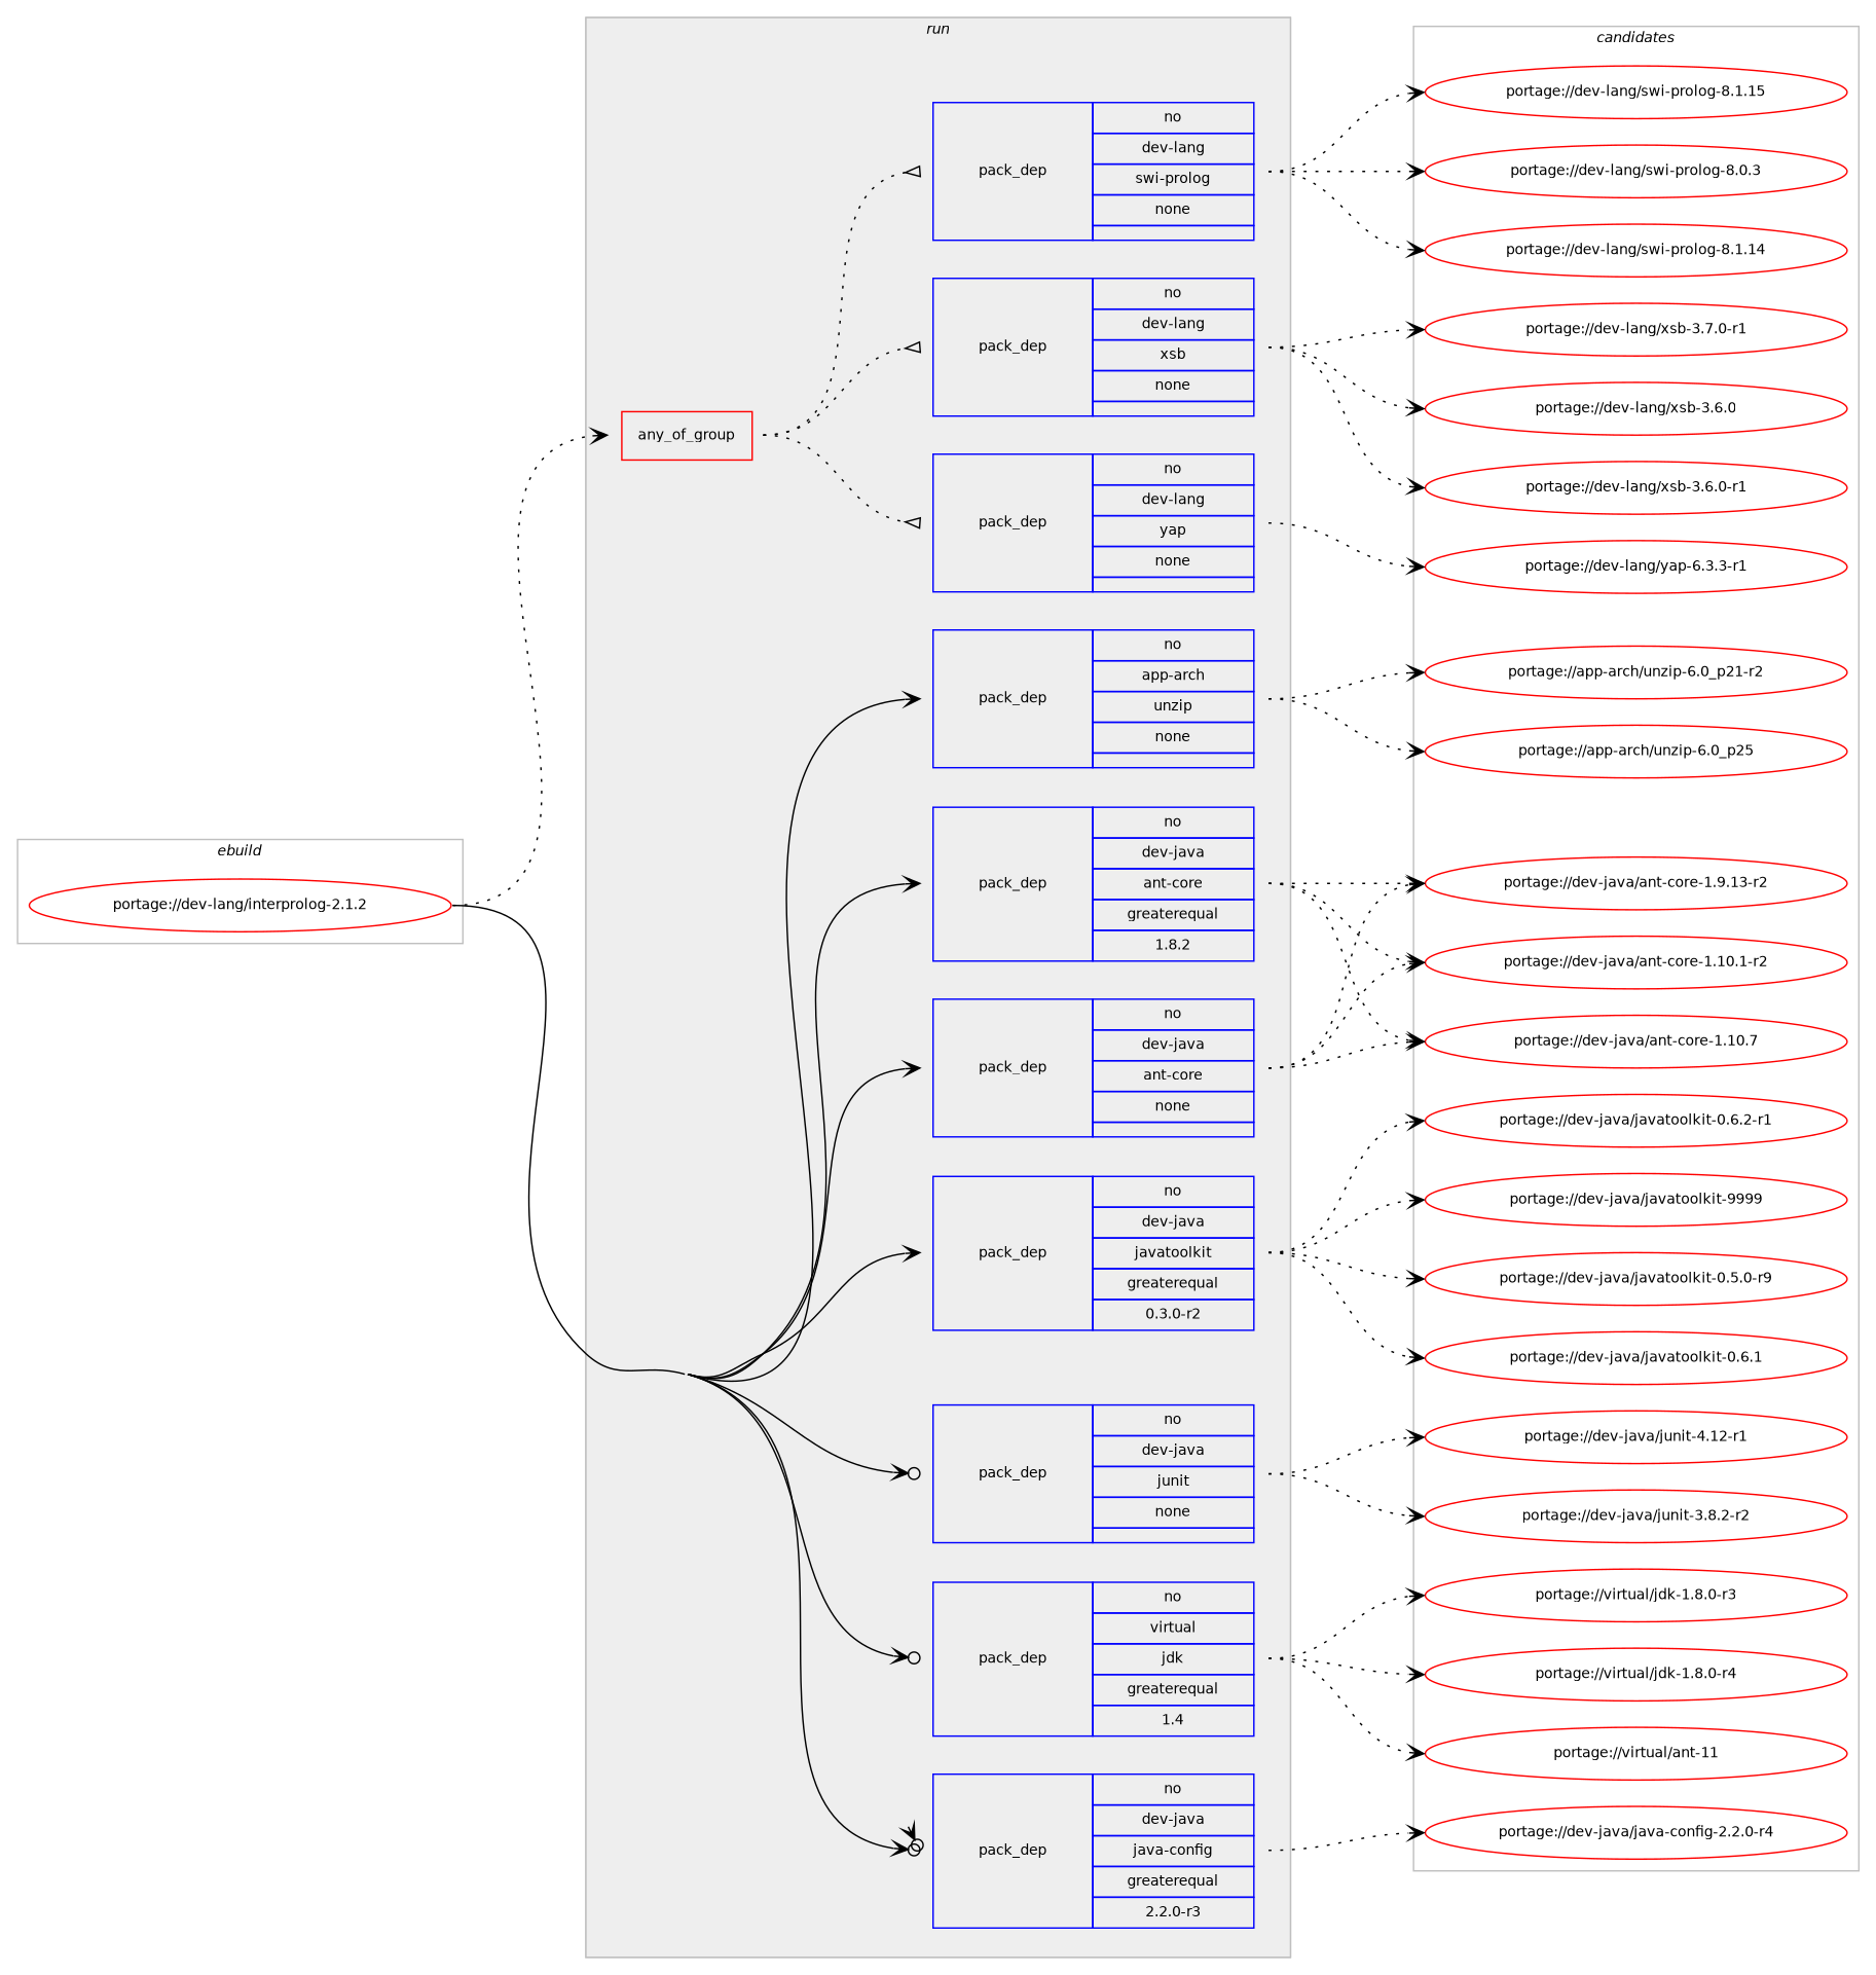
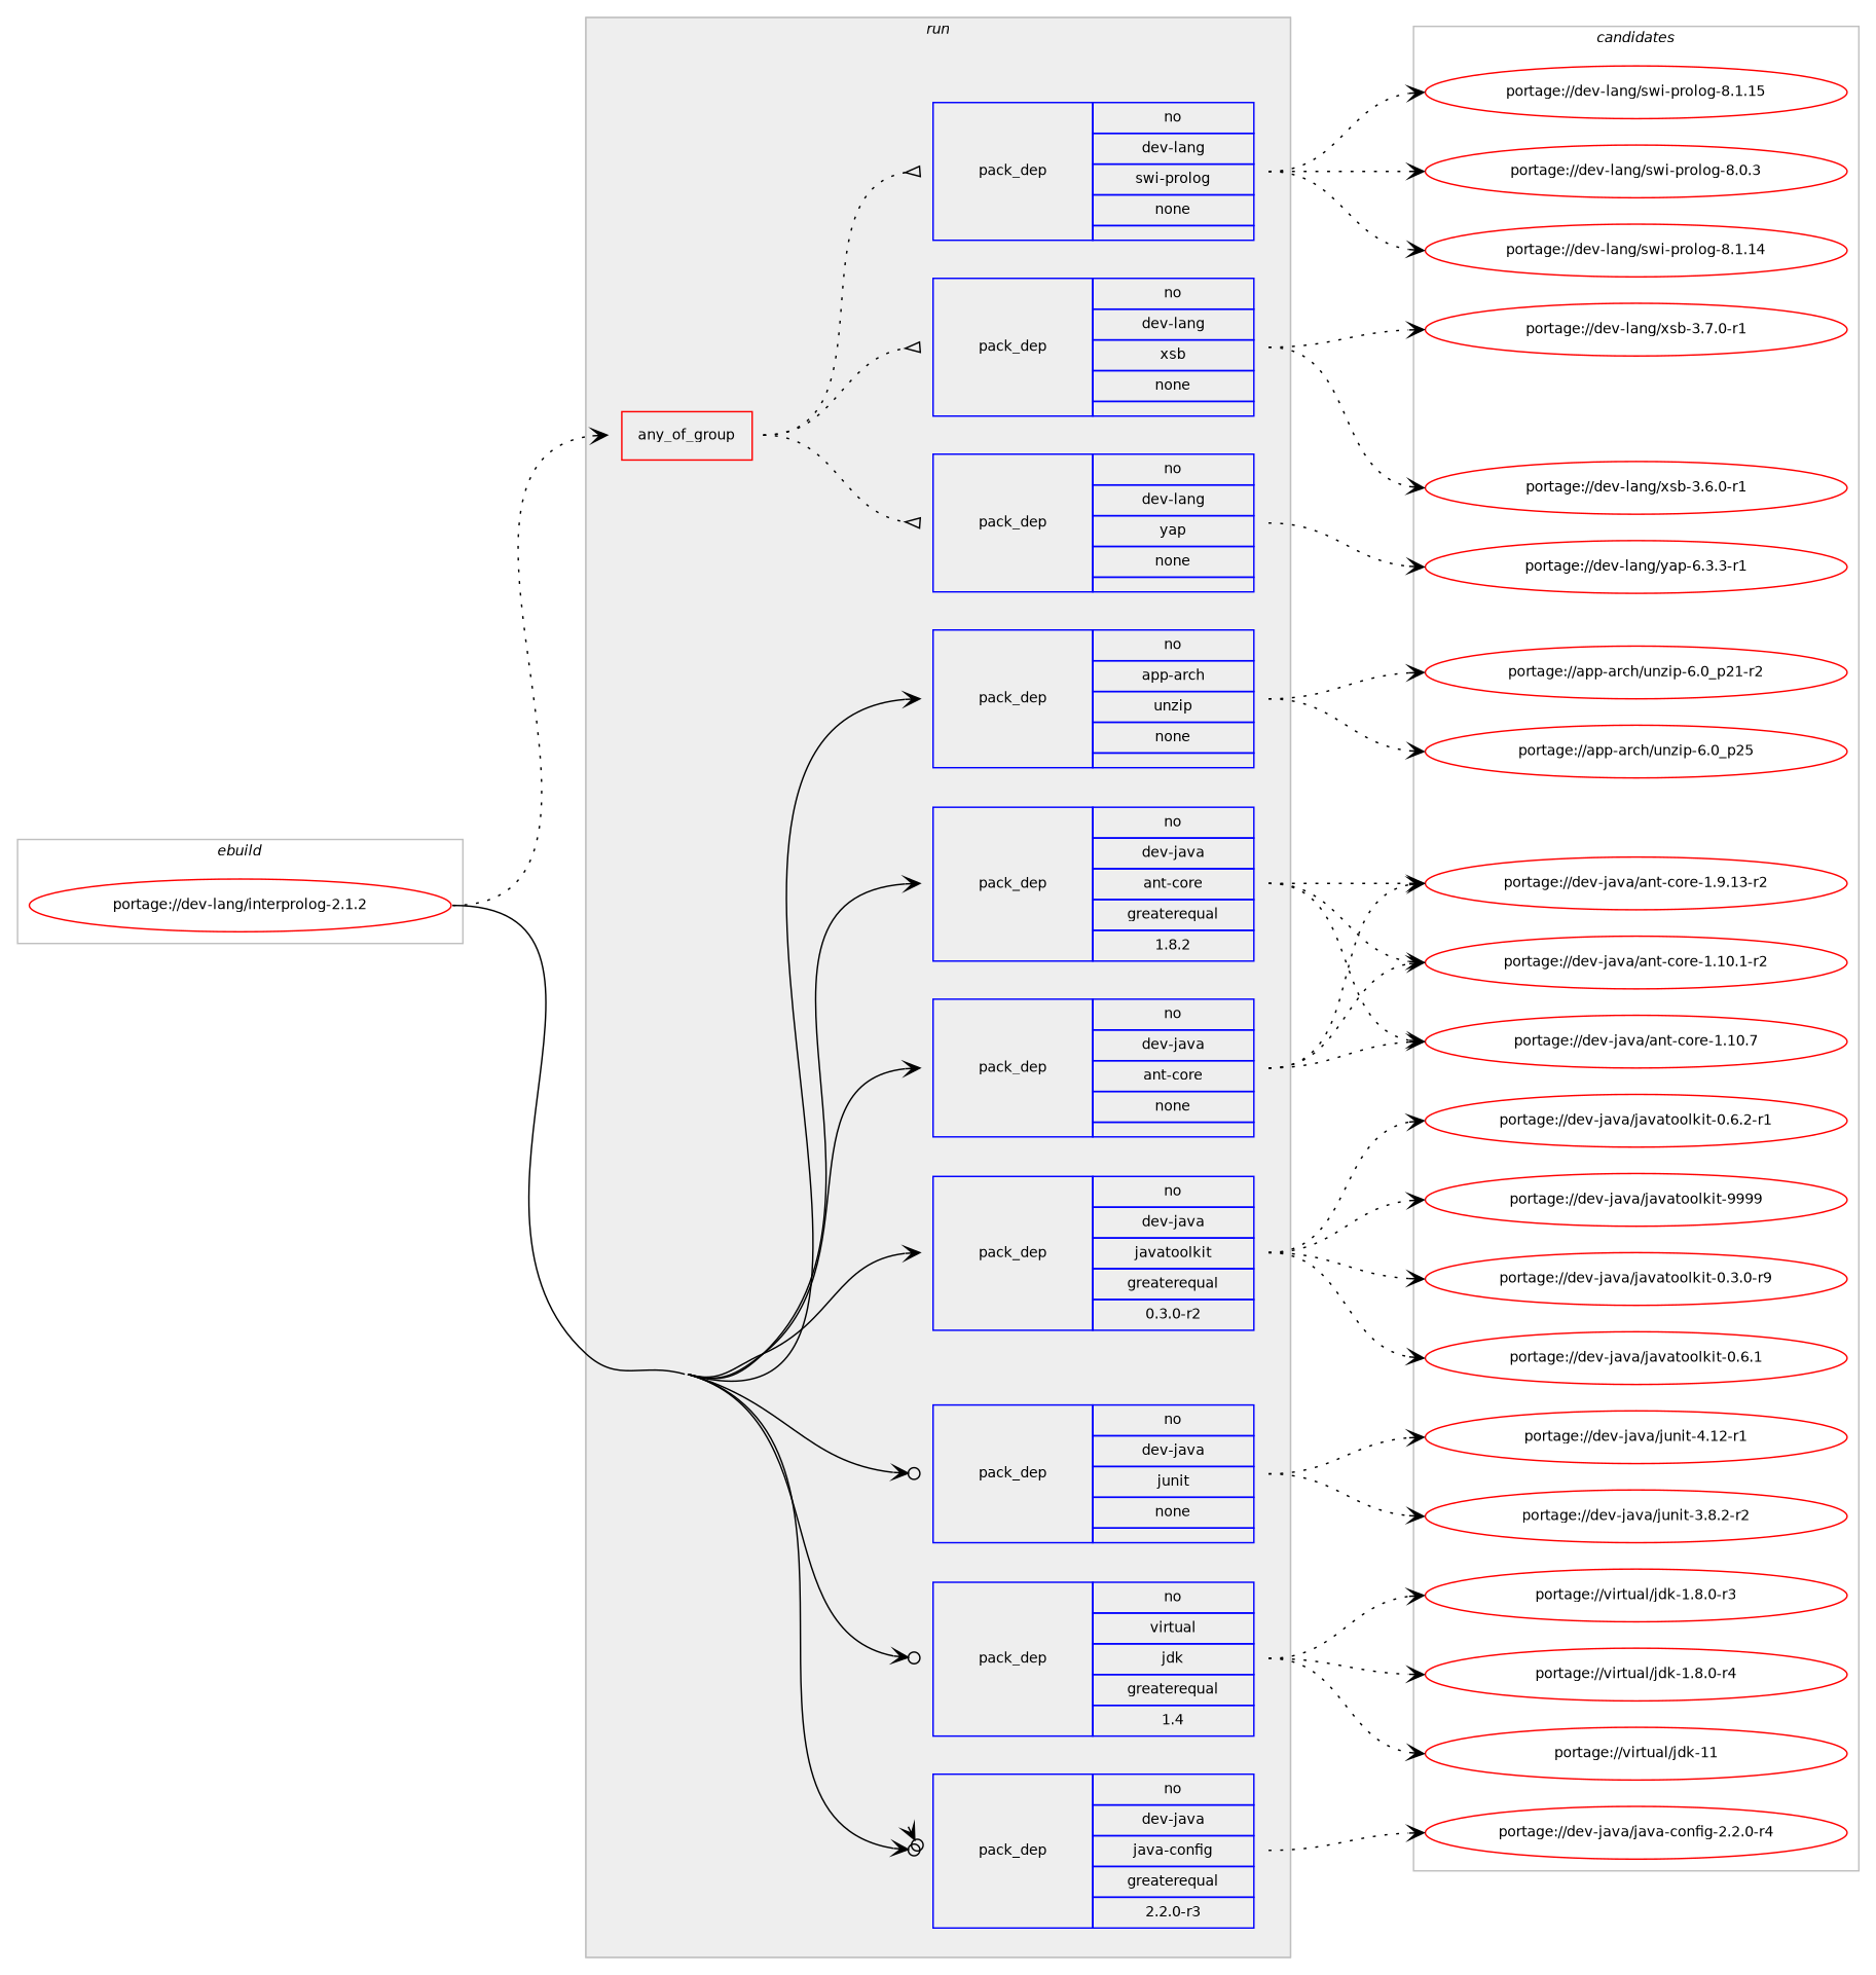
  digraph {
    compound=true
    concentrate=true
    fontname=Helvetica
    fontsize=10
    newrank=true
    rankdir=LR
    ranksep=1.5
    node [color=red fontname=Helvetica fontsize=10]
    edge [arrowhead=vee headport=w style=dotted tailport=e weight=100]
    n1 [label="portage://dev-lang/interprolog-2.1.2" width=4]
    n2 [color=blue label=<<TABLE BORDER="0" CELLBORDER="1" CELLSPACING="0" CELLPADDING="4" WIDTH="220"><TR><TD ROWSPAN="6" CELLPADDING="30">pack_dep</TD></TR><TR><TD WIDTH="110">no</TD></TR><TR><TD>dev-lang</TD></TR><TR><TD>xsb</TD></TR><TR><TD>none</TD></TR><TR><TD></TD></TR></TABLE>> shape=none]
    n3 [color=blue label=<<TABLE BORDER="0" CELLBORDER="1" CELLSPACING="0" CELLPADDING="4" WIDTH="220"><TR><TD ROWSPAN="6" CELLPADDING="30">pack_dep</TD></TR><TR><TD WIDTH="110">no</TD></TR><TR><TD>dev-lang</TD></TR><TR><TD>swi-prolog</TD></TR><TR><TD>none</TD></TR><TR><TD></TD></TR></TABLE>> shape=none]
    n4 [color=blue label=<<TABLE BORDER="0" CELLBORDER="1" CELLSPACING="0" CELLPADDING="4" WIDTH="220"><TR><TD ROWSPAN="6" CELLPADDING="30">pack_dep</TD></TR><TR><TD WIDTH="110">no</TD></TR><TR><TD>dev-lang</TD></TR><TR><TD>yap</TD></TR><TR><TD>none</TD></TR><TR><TD></TD></TR></TABLE>> shape=none]
    n5 [label=<<TABLE BORDER="0" CELLBORDER="1" CELLSPACING="0" CELLPADDING="4"><TR><TD CELLPADDING="10">any_of_group</TD></TR></TABLE>> shape=none]
    n6 [color=blue label=<<TABLE BORDER="0" CELLBORDER="1" CELLSPACING="0" CELLPADDING="4" WIDTH="220"><TR><TD ROWSPAN="6" CELLPADDING="30">pack_dep</TD></TR><TR><TD WIDTH="110">no</TD></TR><TR><TD>app-arch</TD></TR><TR><TD>unzip</TD></TR><TR><TD>none</TD></TR><TR><TD></TD></TR></TABLE>> shape=none]
    n7 [color=blue label=<<TABLE BORDER="0" CELLBORDER="1" CELLSPACING="0" CELLPADDING="4" WIDTH="220"><TR><TD ROWSPAN="6" CELLPADDING="30">pack_dep</TD></TR><TR><TD WIDTH="110">no</TD></TR><TR><TD>dev-java</TD></TR><TR><TD>ant-core</TD></TR><TR><TD>greaterequal</TD></TR><TR><TD>1.8.2</TD></TR></TABLE>> shape=none]
    n8 [color=blue label=<<TABLE BORDER="0" CELLBORDER="1" CELLSPACING="0" CELLPADDING="4" WIDTH="220"><TR><TD ROWSPAN="6" CELLPADDING="30">pack_dep</TD></TR><TR><TD WIDTH="110">no</TD></TR><TR><TD>dev-java</TD></TR><TR><TD>ant-core</TD></TR><TR><TD>none</TD></TR><TR><TD></TD></TR></TABLE>> shape=none]
    n9 [color=blue label=<<TABLE BORDER="0" CELLBORDER="1" CELLSPACING="0" CELLPADDING="4" WIDTH="220"><TR><TD ROWSPAN="6" CELLPADDING="30">pack_dep</TD></TR><TR><TD WIDTH="110">no</TD></TR><TR><TD>dev-java</TD></TR><TR><TD>javatoolkit</TD></TR><TR><TD>greaterequal</TD></TR><TR><TD>0.3.0-r2</TD></TR></TABLE>> shape=none]
    n10 [color=blue label=<<TABLE BORDER="0" CELLBORDER="1" CELLSPACING="0" CELLPADDING="4" WIDTH="220"><TR><TD ROWSPAN="6" CELLPADDING="30">pack_dep</TD></TR><TR><TD WIDTH="110">no</TD></TR><TR><TD>dev-java</TD></TR><TR><TD>java-config</TD></TR><TR><TD>greaterequal</TD></TR><TR><TD>2.2.0-r3</TD></TR></TABLE>> shape=none]
    n11 [color=blue label=<<TABLE BORDER="0" CELLBORDER="1" CELLSPACING="0" CELLPADDING="4" WIDTH="220"><TR><TD ROWSPAN="6" CELLPADDING="30">pack_dep</TD></TR><TR><TD WIDTH="110">no</TD></TR><TR><TD>dev-java</TD></TR><TR><TD>junit</TD></TR><TR><TD>none</TD></TR><TR><TD></TD></TR></TABLE>> shape=none]
    n12 [color=blue label=<<TABLE BORDER="0" CELLBORDER="1" CELLSPACING="0" CELLPADDING="4" WIDTH="220"><TR><TD ROWSPAN="6" CELLPADDING="30">pack_dep</TD></TR><TR><TD WIDTH="110">no</TD></TR><TR><TD>virtual</TD></TR><TR><TD>jdk</TD></TR><TR><TD>greaterequal</TD></TR><TR><TD>1.4</TD></TR></TABLE>> shape=none]
-   n13 [label="portage://dev-lang/xsb-3.6.0" width=4]
    n14 [label="portage://dev-lang/xsb-3.6.0-r1" width=4]
    n15 [label="portage://dev-lang/xsb-3.7.0-r1" width=4]
    n16 [label="portage://dev-lang/swi-prolog-8.0.3" width=4]
    n17 [label="portage://dev-lang/swi-prolog-8.1.14" width=4]
    n18 [label="portage://dev-lang/swi-prolog-8.1.15" width=4]
    n19 [label="portage://dev-lang/yap-6.3.3-r1" width=4]
    n20 [label="portage://app-arch/unzip-6.0_p21-r2" width=4]
    n21 [label="portage://app-arch/unzip-6.0_p25" width=4]
    n22 [label="portage://dev-java/ant-core-1.10.1-r2" width=4]
    n23 [label="portage://dev-java/ant-core-1.10.7" width=4]
    n24 [label="portage://dev-java/ant-core-1.9.13-r2" width=4]
-   n25 [label="portage://dev-java/javatoolkit-0.5.0-r9" width=4]
+   n25 [label="portage://dev-java/javatoolkit-0.3.0-r9" width=4]
    n26 [label="portage://dev-java/javatoolkit-0.6.1" width=4]
    n27 [label="portage://dev-java/javatoolkit-0.6.2-r1" width=4]
    n28 [label="portage://dev-java/javatoolkit-9999" width=4]
    n29 [label="portage://dev-java/java-config-2.2.0-r4" width=4]
    n30 [label="portage://dev-java/junit-3.8.2-r2" width=4]
    n31 [label="portage://dev-java/junit-4.12-r1" width=4]
    n32 [label="portage://virtual/jdk-1.8.0-r3" width=4]
    n33 [label="portage://virtual/jdk-1.8.0-r4" width=4]
-   n34 [label="portage://virtual/ant-11" width=4]
+   n34 [label="portage://virtual/jdk-11" width=4]
    subgraph cluster_1 {
      color=gray
      label=<<i>ebuild</i>>
      rank=same
      n1
    }
    subgraph cluster_2 {
      color=gray
      label=<<i>dependencies</i>>
      subgraph cluster_3 {
        color=gray
        fillcolor="#eeeeee"
        label=<<i>compile</i>>
        style=filled
        subgraph sub_4 {
          color=gray
          fillcolor="#eeeeee"
          label=<<i>compile</i>>
          style=filled
          n5
          subgraph sub_5 {
            color=gray
            fillcolor="#eeeeee"
            label=<<i>compile</i>>
            style=filled
            n2
          }
          subgraph sub_6 {
            color=gray
            fillcolor="#eeeeee"
            label=<<i>compile</i>>
            style=filled
            n3
          }
          subgraph sub_7 {
            color=gray
            fillcolor="#eeeeee"
            label=<<i>compile</i>>
            style=filled
            n4
          }
        }
        subgraph sub_8 {
          color=gray
          fillcolor="#eeeeee"
          label=<<i>compile</i>>
          style=filled
          n6
        }
        subgraph sub_9 {
          color=gray
          fillcolor="#eeeeee"
          label=<<i>compile</i>>
          style=filled
          n7
        }
        subgraph sub_10 {
          color=gray
          fillcolor="#eeeeee"
          label=<<i>compile</i>>
          style=filled
          n8
        }
        subgraph sub_11 {
          color=gray
          fillcolor="#eeeeee"
          label=<<i>compile</i>>
          style=filled
          n9
        }
      }
      subgraph cluster_12 {
        color=gray
        fillcolor="#eeeeee"
        label=<<i>compile and run</i>>
        style=filled
        subgraph sub_13 {
          color=gray
          fillcolor="#eeeeee"
          label=<<i>compile and run</i>>
          style=filled
          n10
        }
        subgraph sub_14 {
          color=gray
          fillcolor="#eeeeee"
          label=<<i>compile and run</i>>
          style=filled
          n11
        }
        subgraph sub_15 {
          color=gray
          fillcolor="#eeeeee"
          label=<<i>compile and run</i>>
          style=filled
          n12
        }
      }
      subgraph cluster_16 {
        color=gray
        fillcolor="#eeeeee"
        label=<<i>run</i>>
        style=filled
      }
    }
    subgraph cluster_17 {
      color=gray
      label=<<i>candidates</i>>
      rank=same
      subgraph sub_18 {
        color=black
        label=<<i>candidates</i>>
        nodesep=1
        rank=same
-       n13
        n14
        n15
      }
      subgraph sub_19 {
        color=black
        label=<<i>candidates</i>>
        nodesep=1
        rank=same
        n16
        n17
        n18
      }
      subgraph sub_20 {
        color=black
        label=<<i>candidates</i>>
        nodesep=1
        rank=same
        n19
      }
      subgraph sub_21 {
        color=black
        label=<<i>candidates</i>>
        nodesep=1
        rank=same
        n20
        n21
      }
      subgraph sub_22 {
        color=black
        label=<<i>candidates</i>>
        nodesep=1
        rank=same
        n22
        n23
        n24
      }
      subgraph sub_23 {
        color=black
        label=<<i>candidates</i>>
        nodesep=1
        rank=same
        n22
        n23
        n24
      }
      subgraph sub_24 {
        color=black
        label=<<i>candidates</i>>
        nodesep=1
        rank=same
        n25
        n26
        n27
        n28
      }
      subgraph sub_25 {
        color=black
        label=<<i>candidates</i>>
        nodesep=1
        rank=same
        n29
      }
      subgraph sub_26 {
        color=black
        label=<<i>candidates</i>>
        nodesep=1
        rank=same
        n30
        n31
      }
      subgraph sub_27 {
        color=black
        label=<<i>candidates</i>>
        nodesep=1
        rank=same
        n32
        n33
        n34
      }
    }
    n1 -> n5 [weight=20]
    n1 -> n6 [style=solid weight=20]
    n1 -> n7 [style=solid weight=20]
    n1 -> n8 [style=solid weight=20]
    n1 -> n9 [style=solid weight=20]
    n1 -> n10 [arrowhead=odotvee style=solid weight=20]
    n1 -> n11 [arrowhead=odotvee style=solid weight=20]
    n1 -> n12 [arrowhead=odotvee style=solid weight=20]
-   n2 -> n13
    n2 -> n14
    n2 -> n15
    n3 -> n16
    n3 -> n17
    n3 -> n18
    n4 -> n19
    n5 -> n2 [arrowhead=oinv weight=20]
    n5 -> n3 [arrowhead=oinv weight=20]
    n5 -> n4 [arrowhead=oinv weight=20]
    n6 -> n20
    n6 -> n21
    n7 -> n22
    n7 -> n23
    n7 -> n24
    n8 -> n22
    n8 -> n23
    n8 -> n24
    n9 -> n25
    n9 -> n26
    n9 -> n27
    n9 -> n28
    n10 -> n29
    n11 -> n30
    n11 -> n31
    n12 -> n32
    n12 -> n33
    n12 -> n34
  }
